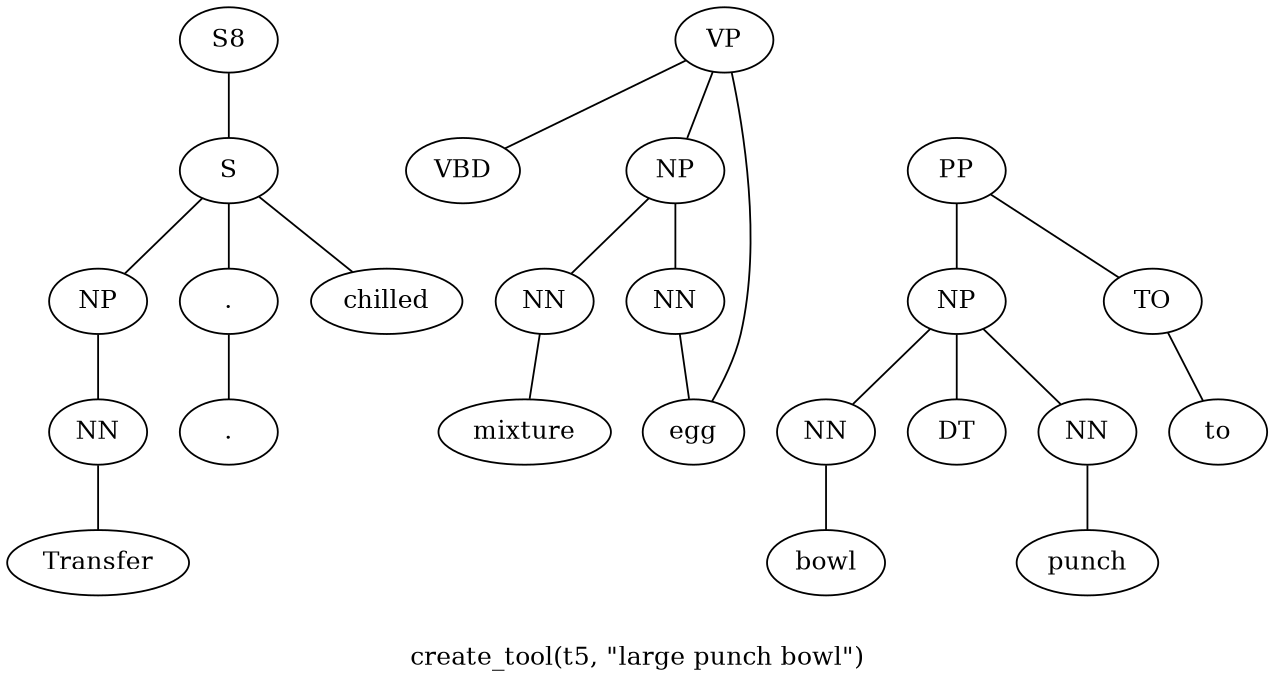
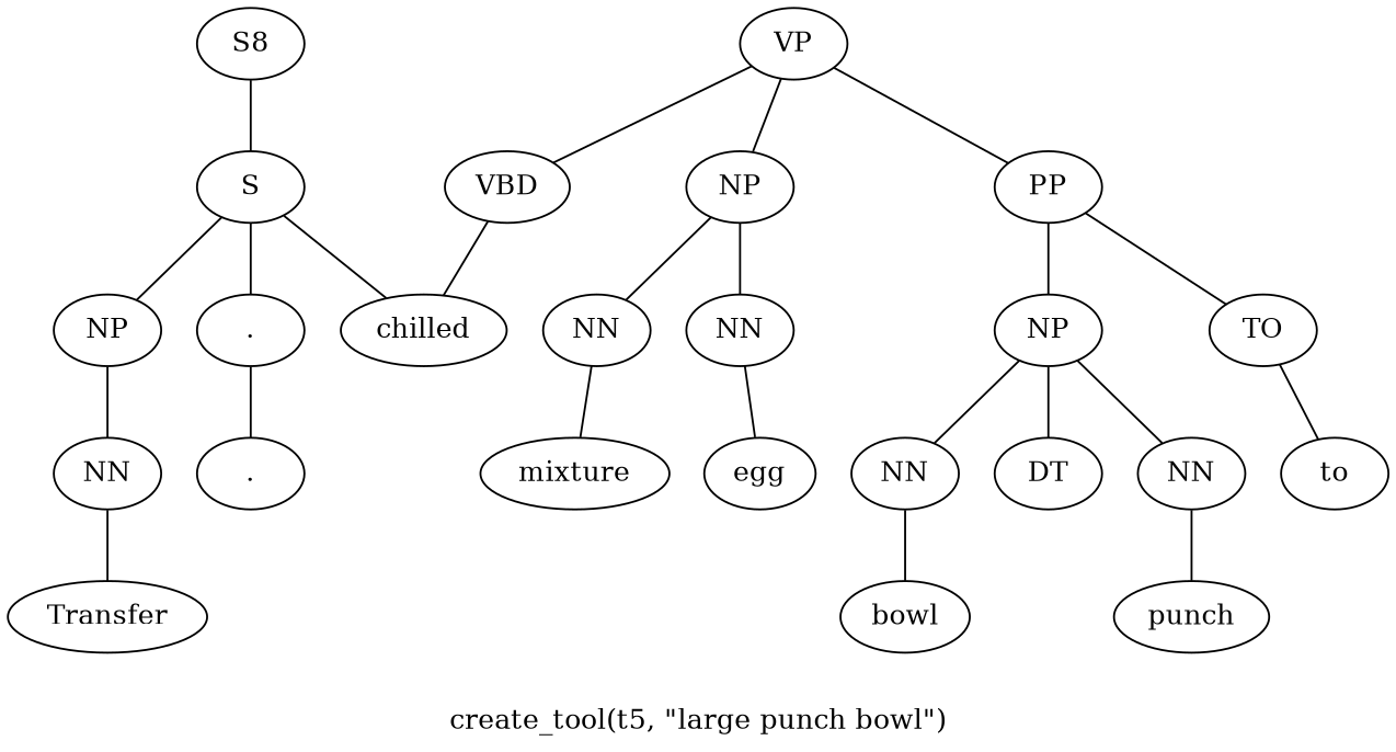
  graph {
    label="create_tool(t5, \"large punch bowl\")"
    n1 [label=S8]
    n2 [label=S]
    n3 [label=NP]
    n4 [label="."]
    n5 [label=chilled]
    n6 [label=NN]
    n7 [label=VP]
    n8 [label=VBD]
    n9 [label=NP]
    n10 [label=PP]
    n11 [label="."]
    n12 [label=Transfer]
    n13 [label=NN]
    n14 [label=NN]
    n15 [label=TO]
    n16 [label=NP]
    n17 [label=egg]
    n18 [label=mixture]
    n19 [label=to]
    n20 [label=DT]
    n21 [label=NN]
    n22 [label=NN]
    n23 [label=punch]
    n24 [label=bowl]
    n1 -- n2
    n2 -- n3
    n2 -- n4
    n2 -- n5
    n3 -- n6
    n4 -- n11
    n6 -- n12
    n7 -- n8
    n7 -- n9
-   n7 -- n17
+   n7 -- n10
+   n8 -- n5
    n9 -- n13
    n9 -- n14
    n10 -- n15
    n10 -- n16
    n13 -- n17
    n14 -- n18
    n15 -- n19
    n16 -- n20
    n16 -- n21
    n16 -- n22
    n21 -- n23
    n22 -- n24
  }
